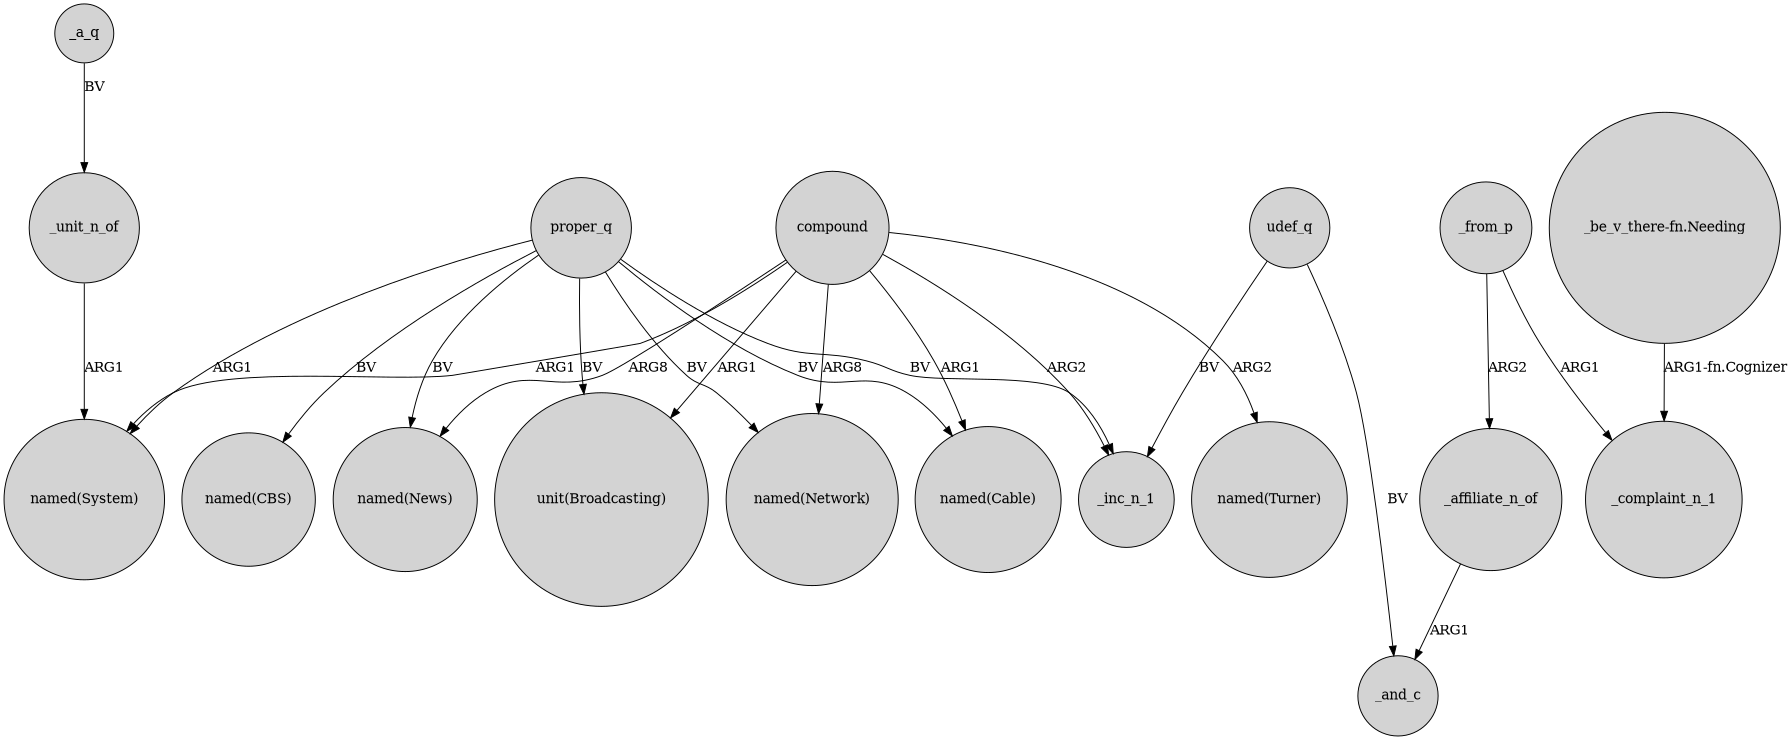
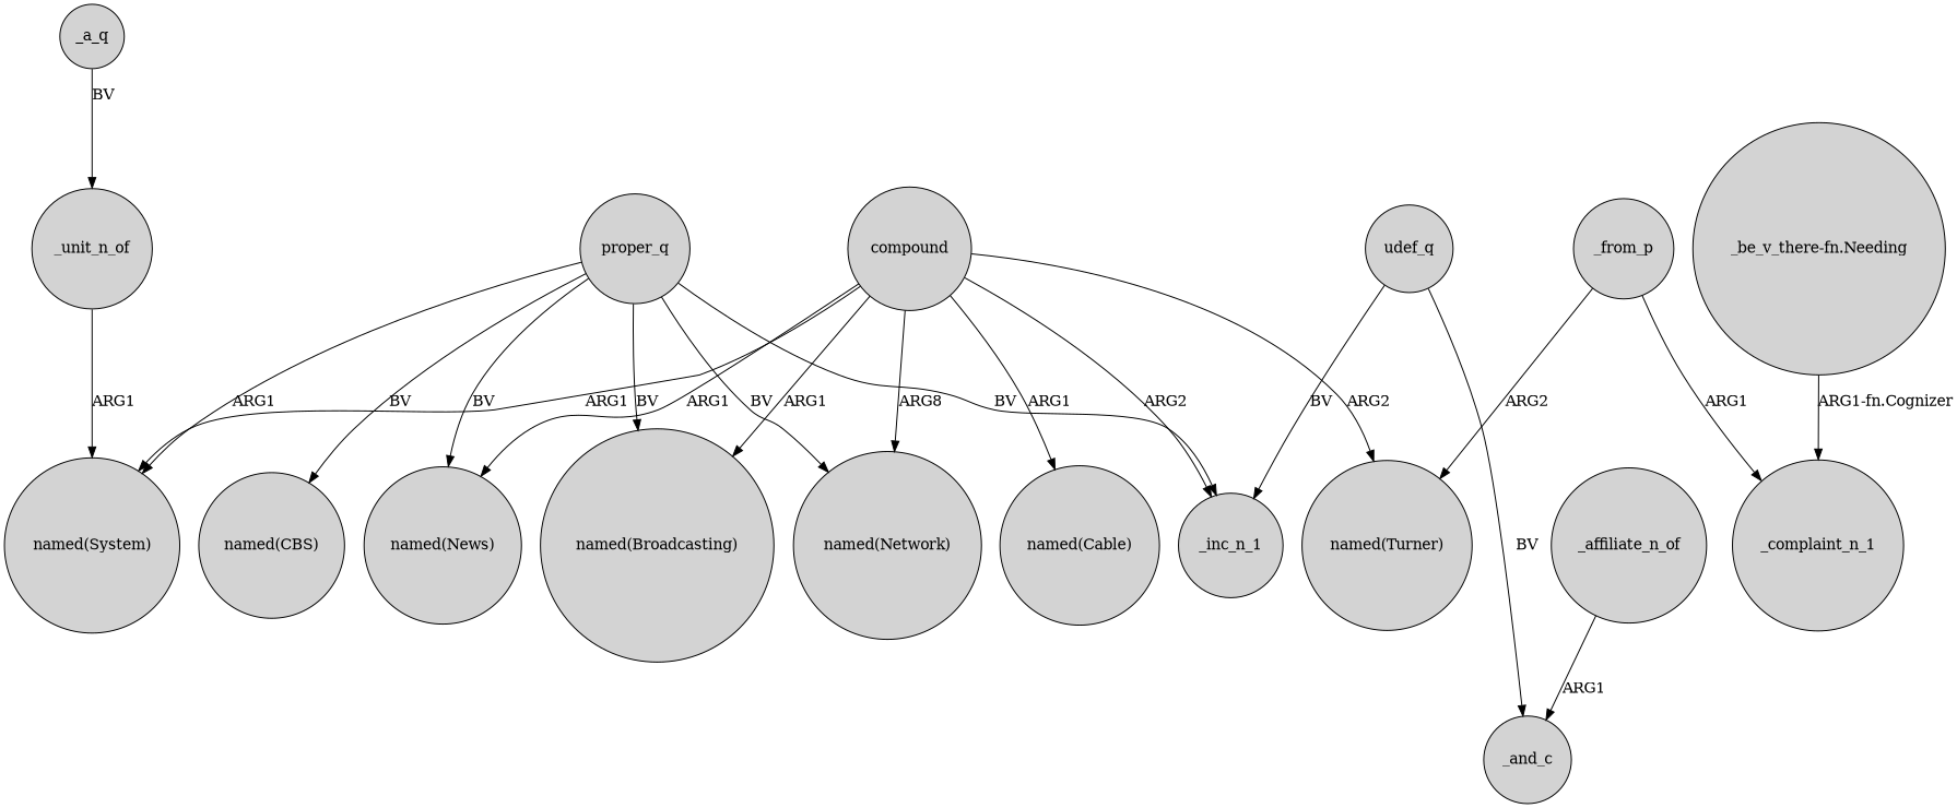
  digraph {
    node [shape=circle style=filled]
    proper_q
    "named(Network)"
    "named(System)"
    "named(CBS)"
    "named(News)"
-   "named(Broadcasting)" [label="unit(Broadcasting)"]
+   "named(Broadcasting)"
    "named(Cable)"
    _inc_n_1
    _from_p
    _complaint_n_1
    _affiliate_n_of
    _and_c
    _unit_n_of
    udef_q
    compound
    "named(Turner)"
    "_be_v_there-fn.Needing"
    _a_q
    proper_q -> "named(Network)" [label=BV]
    proper_q -> "named(System)" [label=ARG1]
    proper_q -> "named(CBS)" [label=BV]
    proper_q -> "named(News)" [label=BV]
    proper_q -> "named(Broadcasting)" [label=BV]
-   proper_q -> "named(Cable)" [label=BV]
    proper_q -> _inc_n_1 [label=BV]
    _from_p -> _complaint_n_1 [label=ARG1]
-   _from_p -> _affiliate_n_of [label=ARG2]
+   _from_p -> "named(Turner)" [label=ARG2]
    _affiliate_n_of -> _and_c [label=ARG1]
    _unit_n_of -> "named(System)" [label=ARG1]
    udef_q -> _inc_n_1 [label=BV]
    udef_q -> _and_c [label=BV]
    compound -> "named(Network)" [label=ARG8]
    compound -> "named(System)" [label=ARG1]
-   compound -> "named(News)" [label=ARG8]
+   compound -> "named(News)" [label=ARG1]
    compound -> "named(Broadcasting)" [label=ARG1]
    compound -> "named(Cable)" [label=ARG1]
    compound -> _inc_n_1 [label=ARG2]
    compound -> "named(Turner)" [label=ARG2]
    "_be_v_there-fn.Needing" -> _complaint_n_1 [label="ARG1-fn.Cognizer"]
    _a_q -> _unit_n_of [label=BV]
  }
